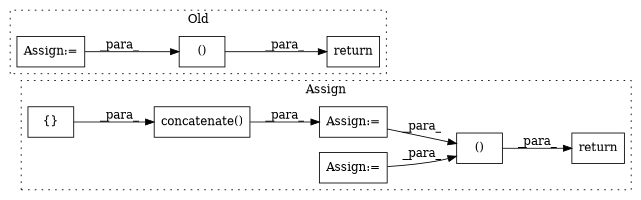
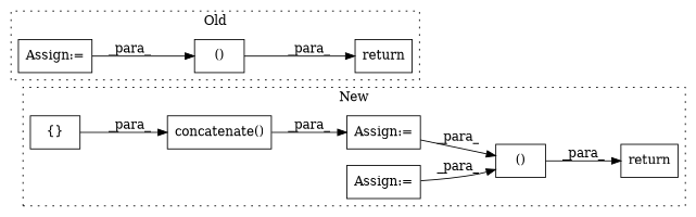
  digraph {
    rankdir=LR
    node [a=68 l=3 shape=box]
    n1 [a=75 l="24,23" label="concatenate()" s="5353,5446"]
    n2 [label="Assign:=" s=5729]
    n3 [a=59 l="1,0" label="{}" s="5377,5445"]
    n4 [a=54 l=34 label="()" s=5985]
    n5 [a=93 l=7 label=return s=5974]
    n6 [label="Assign:=" s=5899]
    n7 [a=93 l=7 label=return s=4556]
    n8 [a=54 l=17 label="()" s=4567]
    n9 [label="Assign:=" s=4353]
    subgraph cluster_1 {
-     label=Assign
+     label=New
      style=dotted
      n1
      n2
      n3
      n4
      n5
      n6
    }
    subgraph cluster_2 {
      label=Old
      style=dotted
      n7
      n8
      n9
    }
    n1 -> n2 [label=_para_]
    n2 -> n4 [label=_para_]
    n3 -> n1 [label=_para_]
    n4 -> n5 [label=_para_]
    n6 -> n4 [label=_para_]
    n8 -> n7 [label=_para_]
    n9 -> n8 [label=_para_]
  }
